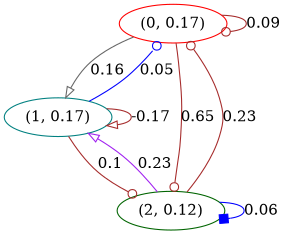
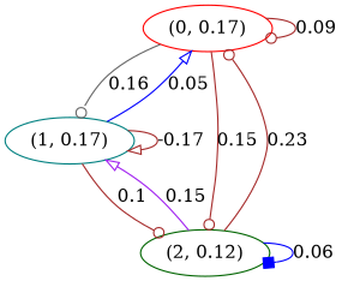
  digraph {
    edge [arrowhead=odot color=brown]
    n1 [color=red label="(0, 0.17)"]
    n2 [color=teal label="(1, 0.17)"]
    n3 [color=darkgreen label="(2, 0.12)"]
    n1 -> n1 [label=0.09]
-   n1 -> n2 [arrowhead=onormal color=gray40 label=0.16]
-   n1 -> n3 [label=0.65]
-   n2 -> n1 [color=blue label=0.05]
+   n1 -> n2 [color=gray40 label=0.16]
+   n1 -> n3 [label=0.15]
+   n2 -> n1 [arrowhead=onormal color=blue label=0.05]
    n2 -> n2 [arrowhead=onormal label=-0.17]
    n2 -> n3 [label=0.1]
    n3 -> n1 [label=0.23]
-   n3 -> n2 [arrowhead=onormal color=purple label=0.23]
+   n3 -> n2 [arrowhead=onormal color=purple label=0.15]
    n3 -> n3 [arrowhead=box color=blue label=0.06]
  }
